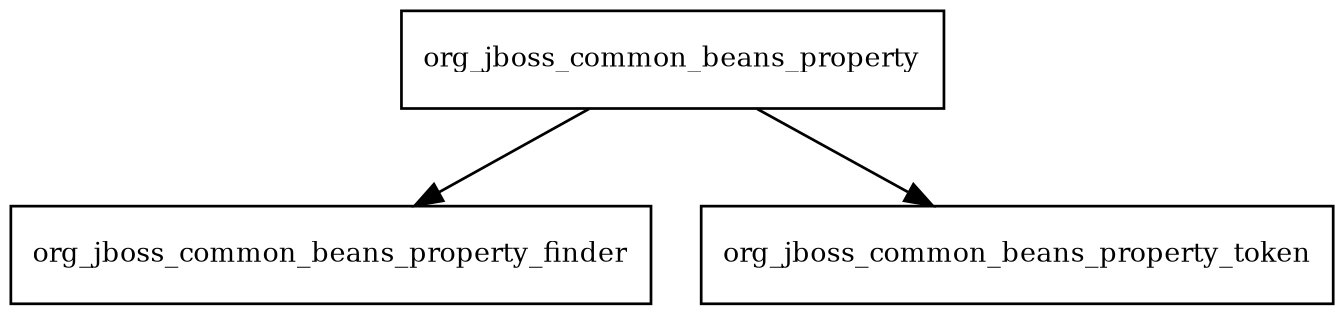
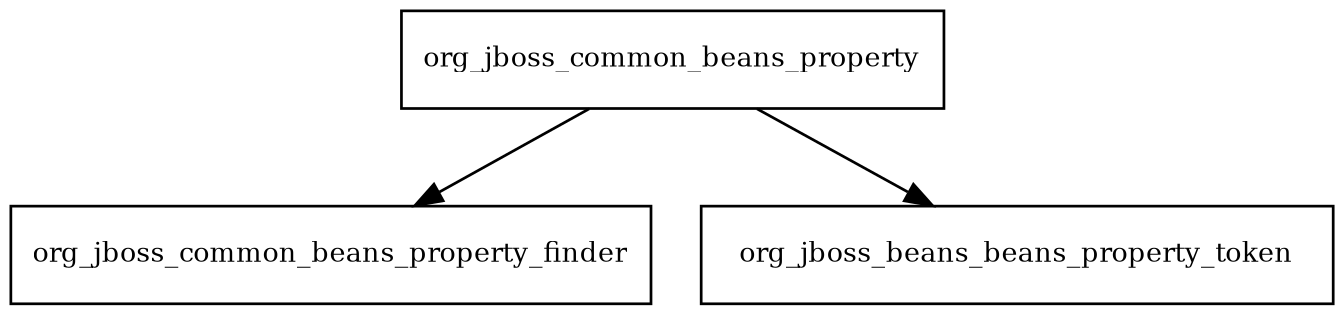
  digraph {
    node [fontsize=10.0 shape=box]
    org_jboss_common_beans_property
    org_jboss_common_beans_property_finder
-   org_jboss_common_beans_property_token
+   org_jboss_common_beans_property_token [label=org_jboss_beans_beans_property_token]
    org_jboss_common_beans_property -> org_jboss_common_beans_property_finder
    org_jboss_common_beans_property -> org_jboss_common_beans_property_token
  }
